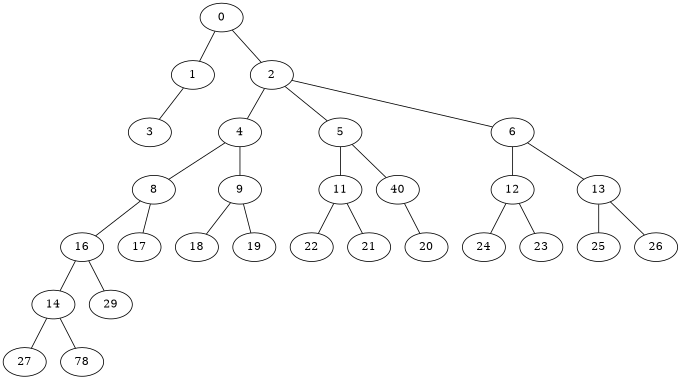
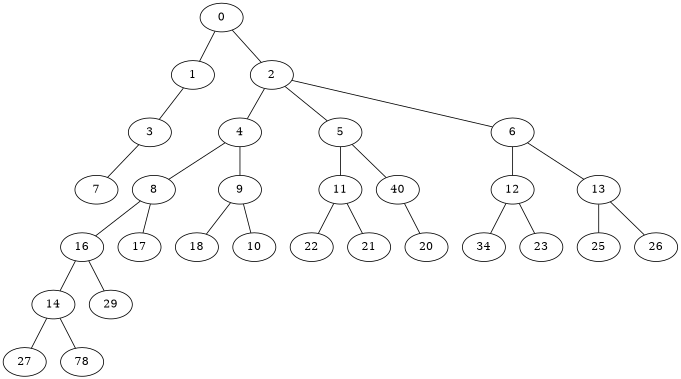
  graph {
    fontname="DejaVu Serif"
    node [fontname="DejaVu Serif"]
    edge [fontname="DejaVu Serif"]
    0
    1
    2
    3
    4
    5
    6
+   7
    8
    9
    11
    n12 [label=40]
    12
    13
    16
    17
    18
-   19
+   19 [label=10]
    22
    21
    20
-   24
+   24 [label=34]
    23
    25
    26
    14
    27
    n28 [label=78]
    29
    0 -- 1
    0 -- 2
    1 -- 3
    2 -- 4
    2 -- 5
    2 -- 6
+   3 -- 7
    4 -- 8
    4 -- 9
    5 -- 11
    5 -- n12
    6 -- 12
    6 -- 13
    8 -- 16
    8 -- 17
    9 -- 18
    9 -- 19
    11 -- 22
    11 -- 21
    n12 -- 20
    12 -- 24
    12 -- 23
    13 -- 25
    13 -- 26
    16 -- 14
    16 -- 29
    14 -- 27
    14 -- n28
  }
